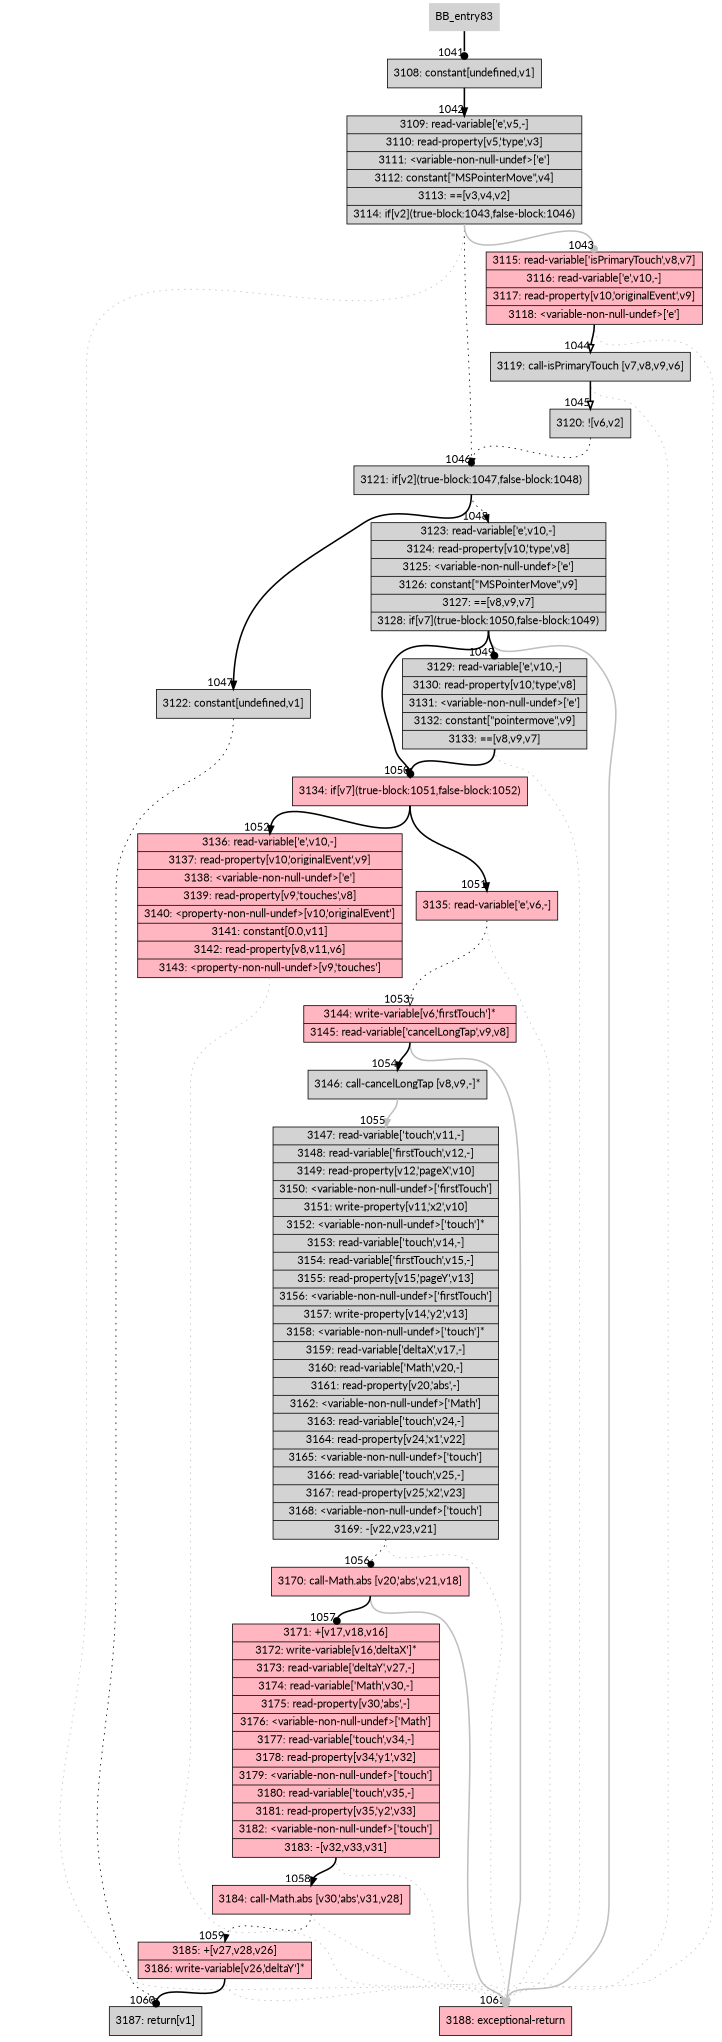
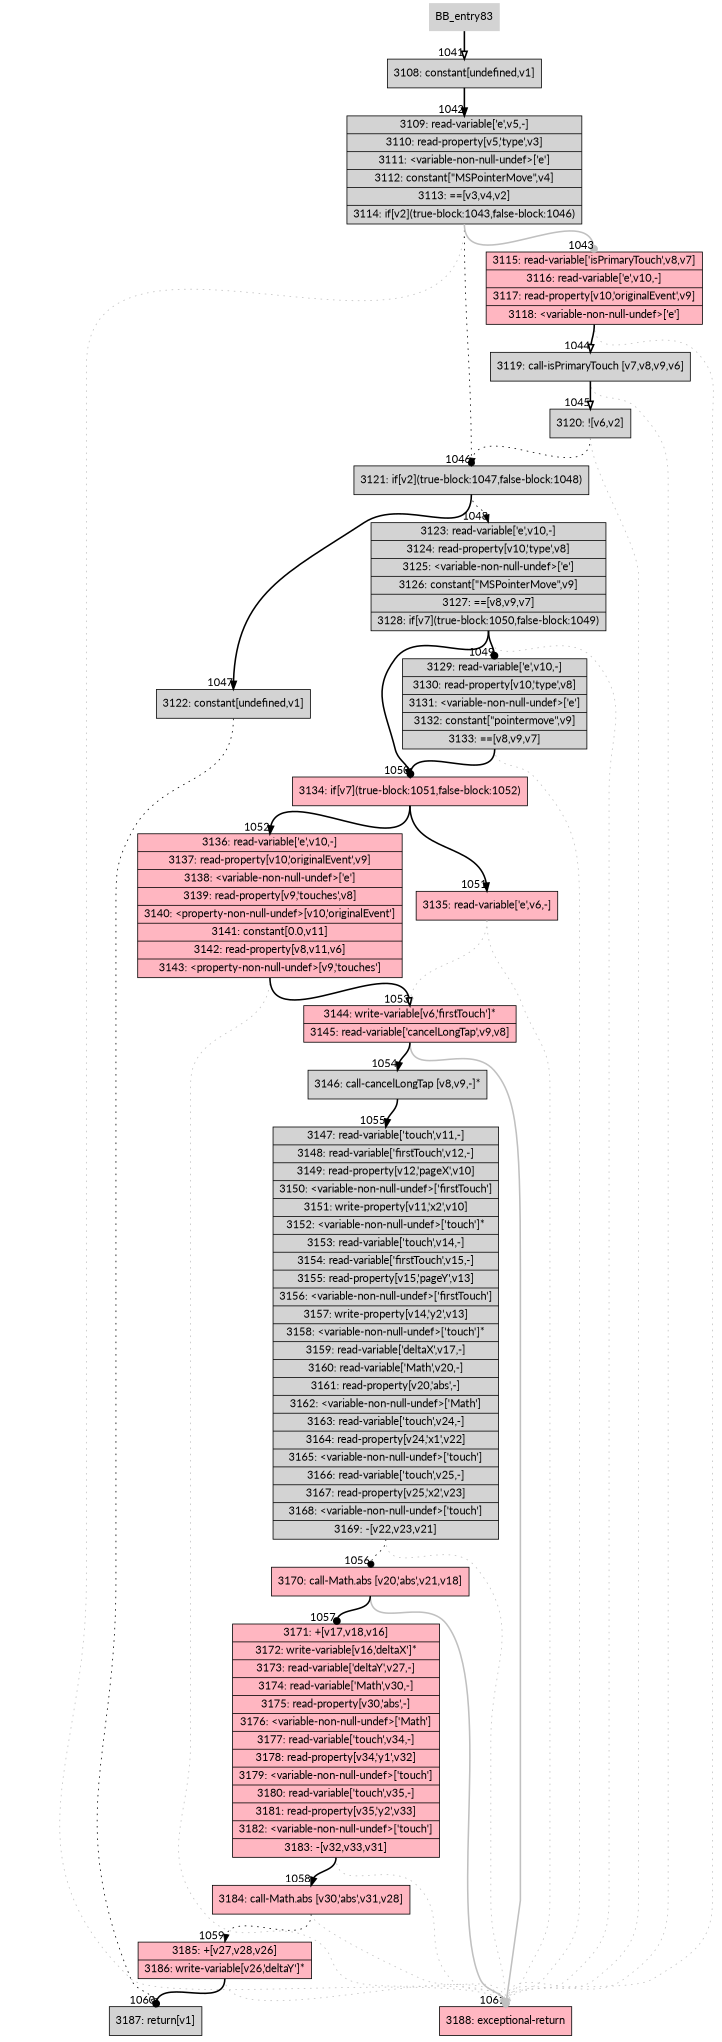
  digraph {
    fontname=Lato
    rankdir=TD
    node [fillcolor=lightgrey fontname=Lato shape=record style=filled]
    edge [arrowhead=normal fontname=Lato headport=n style=bold tailport=s]
    BB_entry83 [shape=none]
    n2 [label="{3108: constant[undefined,v1]}"]
    n3 [label="{3109: read-variable['e',v5,-]|3110: read-property[v5,'type',v3]|3111: \<variable-non-null-undef\>['e']|3112: constant[\"MSPointerMove\",v4]|3113: ==[v3,v4,v2]|3114: if[v2](true-block:1043,false-block:1046)}"]
    n4 [label="{3121: if[v2](true-block:1047,false-block:1048)}"]
    n5 [fillcolor=lightpink label="{3115: read-variable['isPrimaryTouch',v8,v7]|3116: read-variable['e',v10,-]|3117: read-property[v10,'originalEvent',v9]|3118: \<variable-non-null-undef\>['e']}"]
    n6 [fillcolor=lightpink label="{3188: exceptional-return}"]
    n7 [label="{3122: constant[undefined,v1]}"]
    n8 [label="{3123: read-variable['e',v10,-]|3124: read-property[v10,'type',v8]|3125: \<variable-non-null-undef\>['e']|3126: constant[\"MSPointerMove\",v9]|3127: ==[v8,v9,v7]|3128: if[v7](true-block:1050,false-block:1049)}"]
    n9 [label="{3119: call-isPrimaryTouch [v7,v8,v9,v6]}"]
    n10 [label="{3187: return[v1]}"]
    n11 [fillcolor=lightpink label="{3134: if[v7](true-block:1051,false-block:1052)}"]
    n12 [label="{3129: read-variable['e',v10,-]|3130: read-property[v10,'type',v8]|3131: \<variable-non-null-undef\>['e']|3132: constant[\"pointermove\",v9]|3133: ==[v8,v9,v7]}"]
    n13 [label="{3120: ![v6,v2]}"]
    n14 [fillcolor=lightpink label="{3135: read-variable['e',v6,-]}"]
    n15 [fillcolor=lightpink label="{3136: read-variable['e',v10,-]|3137: read-property[v10,'originalEvent',v9]|3138: \<variable-non-null-undef\>['e']|3139: read-property[v9,'touches',v8]|3140: \<property-non-null-undef\>[v10,'originalEvent']|3141: constant[0.0,v11]|3142: read-property[v8,v11,v6]|3143: \<property-non-null-undef\>[v9,'touches']}"]
    n16 [fillcolor=lightpink label="{3144: write-variable[v6,'firstTouch']*|3145: read-variable['cancelLongTap',v9,v8]}"]
    n17 [label="{3146: call-cancelLongTap [v8,v9,-]*}"]
    n18 [label="{3147: read-variable['touch',v11,-]|3148: read-variable['firstTouch',v12,-]|3149: read-property[v12,'pageX',v10]|3150: \<variable-non-null-undef\>['firstTouch']|3151: write-property[v11,'x2',v10]|3152: \<variable-non-null-undef\>['touch']*|3153: read-variable['touch',v14,-]|3154: read-variable['firstTouch',v15,-]|3155: read-property[v15,'pageY',v13]|3156: \<variable-non-null-undef\>['firstTouch']|3157: write-property[v14,'y2',v13]|3158: \<variable-non-null-undef\>['touch']*|3159: read-variable['deltaX',v17,-]|3160: read-variable['Math',v20,-]|3161: read-property[v20,'abs',-]|3162: \<variable-non-null-undef\>['Math']|3163: read-variable['touch',v24,-]|3164: read-property[v24,'x1',v22]|3165: \<variable-non-null-undef\>['touch']|3166: read-variable['touch',v25,-]|3167: read-property[v25,'x2',v23]|3168: \<variable-non-null-undef\>['touch']|3169: -[v22,v23,v21]}"]
    n19 [fillcolor=lightpink label="{3170: call-Math.abs [v20,'abs',v21,v18]}"]
    n20 [fillcolor=lightpink label="{3171: +[v17,v18,v16]|3172: write-variable[v16,'deltaX']*|3173: read-variable['deltaY',v27,-]|3174: read-variable['Math',v30,-]|3175: read-property[v30,'abs',-]|3176: \<variable-non-null-undef\>['Math']|3177: read-variable['touch',v34,-]|3178: read-property[v34,'y1',v32]|3179: \<variable-non-null-undef\>['touch']|3180: read-variable['touch',v35,-]|3181: read-property[v35,'y2',v33]|3182: \<variable-non-null-undef\>['touch']|3183: -[v32,v33,v31]}"]
    n21 [fillcolor=lightpink label="{3184: call-Math.abs [v30,'abs',v31,v28]}"]
    n22 [fillcolor=lightpink label="{3185: +[v27,v28,v26]|3186: write-variable[v26,'deltaY']*}"]
-   BB_entry83 -> n2 [arrowhead=dot headlabel="    1041"]
+   BB_entry83 -> n2 [arrowhead=onormal headlabel="    1041"]
    n2 -> n3 [headlabel="      1042"]
    n3 -> n4 [arrowhead=dot headlabel="      1046" style=dotted]
    n3 -> n5 [arrowhead=dot color=gray headlabel="      1043"]
    n3 -> n6 [arrowhead=onormal color=gray headlabel="      1061" style=dotted]
    n4 -> n7 [headlabel="      1047"]
    n4 -> n8 [headlabel="      1048" style=dotted]
    n5 -> n6 [arrowhead=onormal color=gray style=dotted]
    n5 -> n9 [arrowhead=onormal headlabel="      1044"]
    n7 -> n10 [arrowhead=onormal headlabel="      1060" style=dotted]
-   n8 -> n6 [color=gray]
+   n8 -> n6 [color=gray style=dotted]
    n8 -> n11 [headlabel="      1050"]
    n8 -> n12 [arrowhead=dot headlabel="      1049"]
    n9 -> n6 [arrowhead=dot color=gray style=dotted]
    n9 -> n13 [arrowhead=onormal headlabel="      1045"]
    n11 -> n14 [headlabel="      1051"]
    n11 -> n15 [headlabel="      1052"]
    n12 -> n6 [arrowhead=dot color=gray style=dotted]
    n12 -> n11 [arrowhead=dot]
    n13 -> n4 [style=dotted]
+   n13 -> n6 [color=gray style=dotted]
    n14 -> n6 [arrowhead=dot color=gray style=dotted]
-   n14 -> n16 [arrowhead=onormal headlabel="      1053" style=dotted]
+   n14 -> n16 [arrowhead=onormal headlabel="      1053" style=dotted color=gray]
    n15 -> n6 [arrowhead=onormal color=gray style=dotted]
+   n15 -> n16 [arrowhead=onormal]
    n16 -> n6 [color=gray]
    n16 -> n17 [headlabel="      1054"]
-   n17 -> n18 [headlabel="      1055" color=gray]
+   n17 -> n18 [headlabel="      1055"]
    n18 -> n6 [color=gray style=dotted]
    n18 -> n19 [arrowhead=dot headlabel="      1056" style=dotted]
    n19 -> n6 [arrowhead=onormal color=gray]
    n19 -> n20 [arrowhead=dot headlabel="      1057"]
    n20 -> n6 [color=gray style=dotted]
    n20 -> n21 [headlabel="      1058"]
    n21 -> n6 [arrowhead=dot color=gray style=dotted]
    n21 -> n22 [headlabel="      1059" style=dotted]
    n22 -> n6 [arrowhead=onormal color=gray style=dotted]
    n22 -> n10 [arrowhead=dot]
  }
